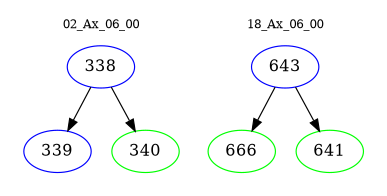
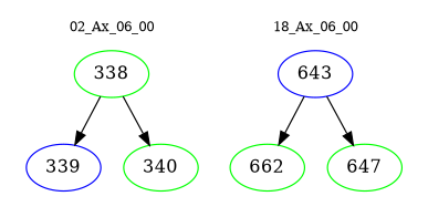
  digraph {
    node [color=blue]
    edge [color=black]
-   n1 [label=338]
+   n1 [color=green label=338]
    n2 [label=339]
    n3 [color=green label=340]
    n4 [label=643]
-   n5 [color=green label=666]
-   n6 [color=green label=641]
+   n5 [color=green label=662]
+   n6 [color=green label=647]
    subgraph cluster_1 {
      color=white
      fontsize=10
      label="02_Ax_06_00"
      n1
      n2
      n3
    }
    subgraph cluster_2 {
      color=white
      fontsize=10
      label="18_Ax_06_00"
      n4
      n5
      n6
    }
    n1 -> n2
    n1 -> n3
    n4 -> n5
    n4 -> n6
  }
